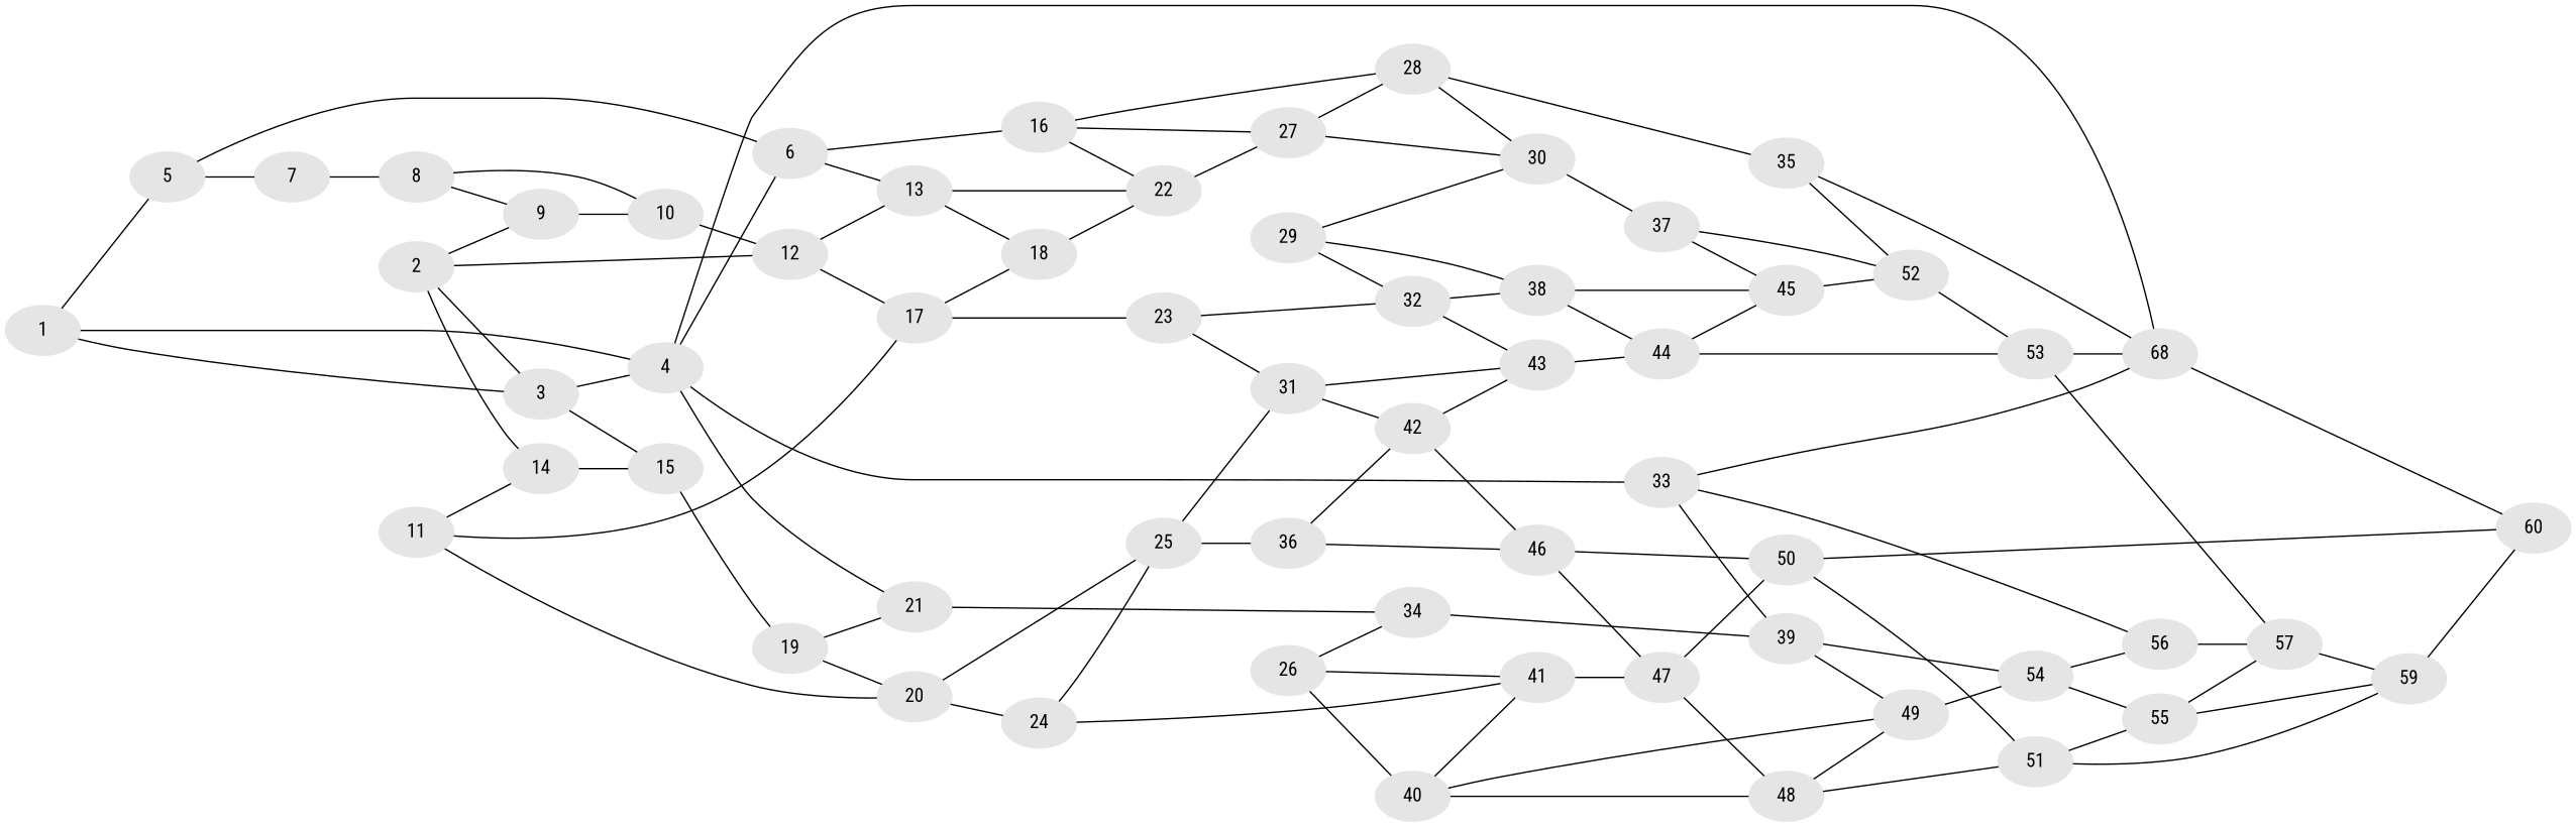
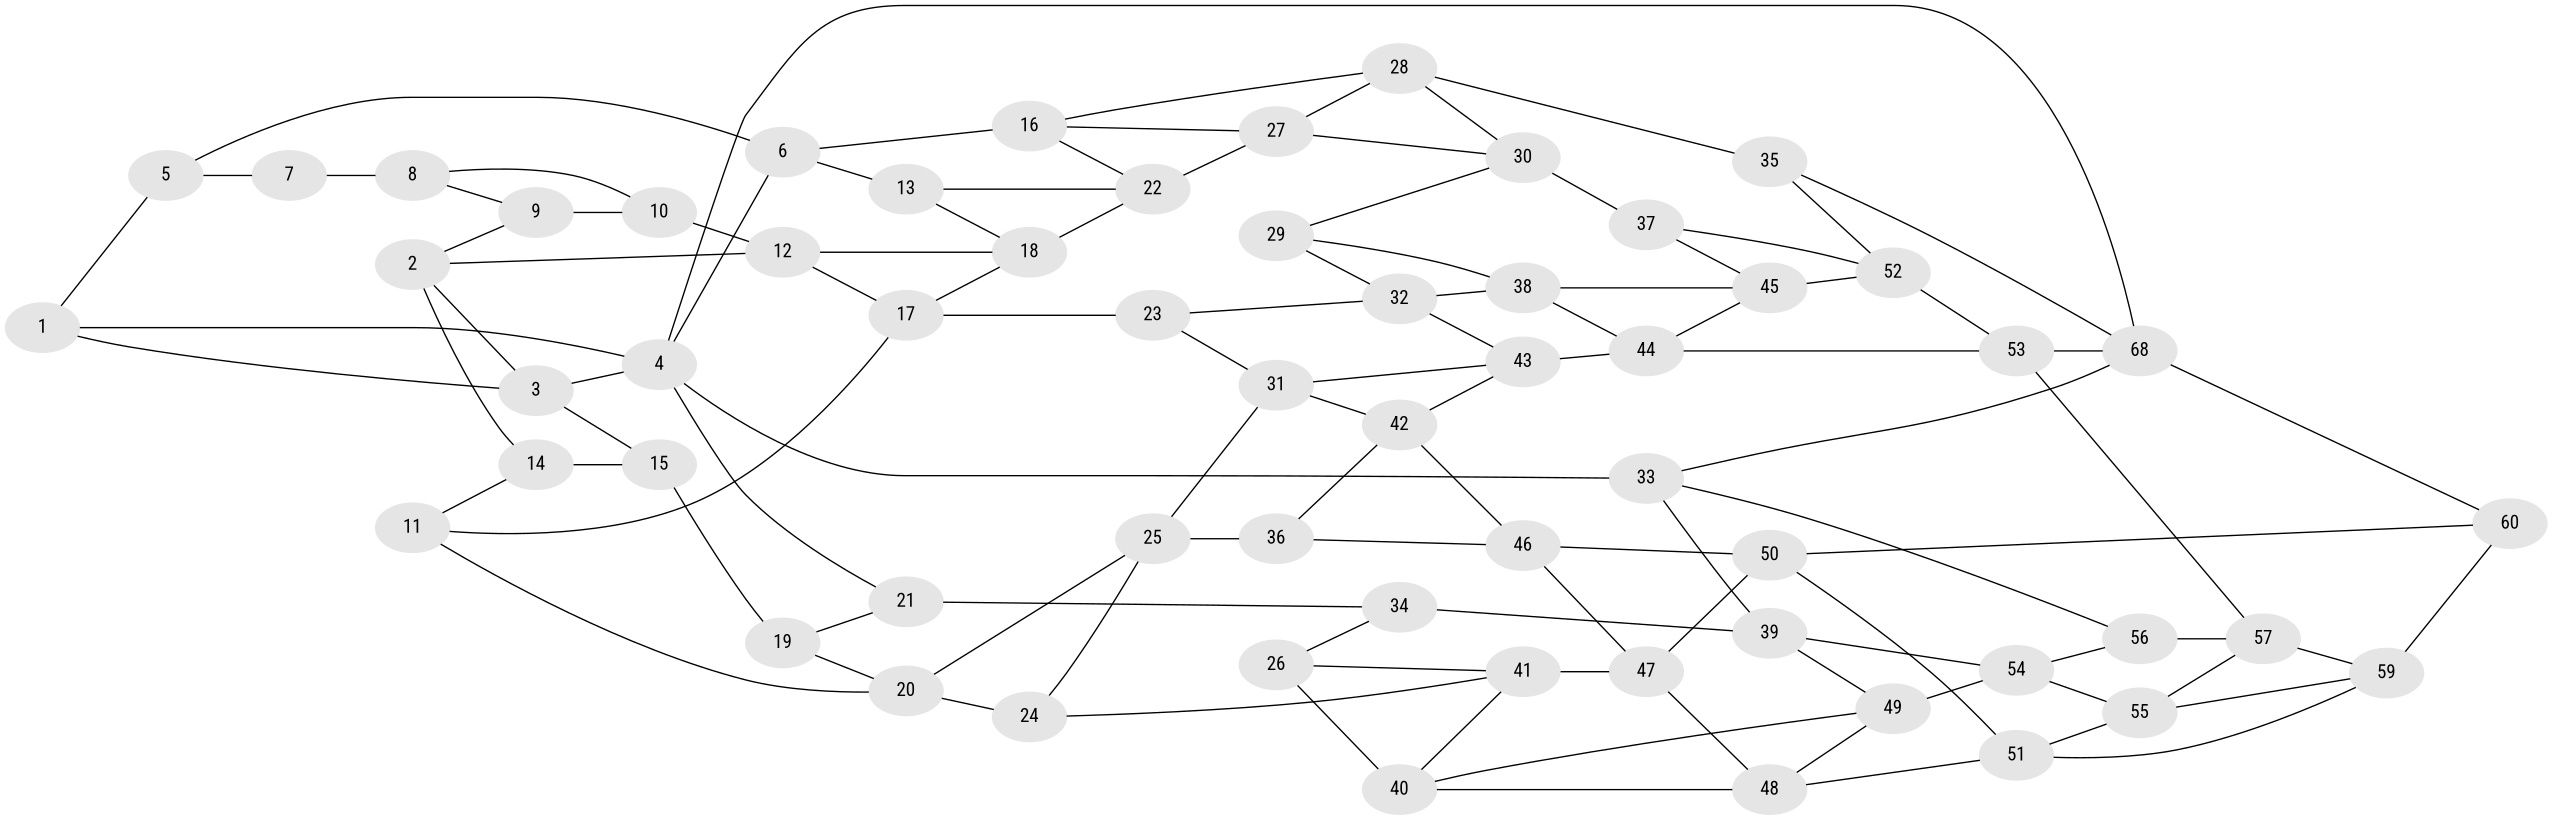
  graph {
    fontname="Roboto Condensed"
    rankdir=LR
    node [color=gray90 fontname="Roboto Condensed" style=filled]
    edge [fontname="Roboto Condensed" weight=1.0]
    1
    3
    4
    5
    15
    6
    21
    33
    n9 [label=68]
    7
    2
    9
    12
    14
    10
    17
    18
    19
    13
    16
    34
    39
    56
    60
    8
    22
    27
    28
    11
    20
    23
    24
    25
    30
    35
    31
    32
    41
    36
    42
    43
    38
    47
    46
    26
    40
    49
    48
    37
    52
    29
    45
    44
    54
    57
    53
    50
    55
    51
    59
    1 -- 3
    1 -- 4
    1 -- 5
    3 -- 4
    3 -- 15
    4 -- 6
    4 -- 21
    4 -- 33
    4 -- n9
    5 -- 6
    5 -- 7 [weight=2.0]
    15 -- 19
    6 -- 13
    6 -- 16
    21 -- 34 [weight=2.0]
    33 -- n9
    33 -- 39
    33 -- 56 [weight=2.0]
    n9 -- 60
    7 -- 8 [weight=2.0]
    2 -- 3
    2 -- 9
    2 -- 12
    2 -- 14
    9 -- 10
    12 -- 17
-   12 -- 13
+   12 -- 18
    14 -- 15 [weight=2.0]
    10 -- 12
    17 -- 18
    17 -- 23
    18 -- 22
    19 -- 21
    19 -- 20
    13 -- 18
    13 -- 22
    16 -- 22
    16 -- 27
    16 -- 28
    34 -- 39
    39 -- 49
    39 -- 54
    56 -- 57 [weight=2.0]
    8 -- 9
    8 -- 10
    22 -- 27
    27 -- 28
    27 -- 30
    28 -- 30
    28 -- 35
    11 -- 14
    11 -- 17
    11 -- 20
    20 -- 24
    20 -- 25
    23 -- 31
    23 -- 32
    24 -- 25
    24 -- 41
    25 -- 31
    25 -- 36
    30 -- 37
    35 -- n9
    35 -- 52
    31 -- 42
    31 -- 43
    32 -- 43
    32 -- 38
    41 -- 47
    36 -- 42
    36 -- 46
    42 -- 43
    42 -- 46
    43 -- 44
    38 -- 45
    38 -- 44
    47 -- 48
    47 -- 50
    46 -- 47
    46 -- 50
    26 -- 34
    26 -- 41
    26 -- 40
    40 -- 41
    40 -- 49
    40 -- 48
    49 -- 54
    48 -- 49
    48 -- 51
    37 -- 52
    37 -- 45
    52 -- 53
    29 -- 30
    29 -- 32
    29 -- 38
    45 -- 52
    44 -- 45
    44 -- 53
    54 -- 56
    54 -- 55
    57 -- 59
    53 -- n9
    53 -- 57
    50 -- 60
    50 -- 51
    55 -- 57
    55 -- 59
    51 -- 55
    51 -- 59
    59 -- 60
  }
